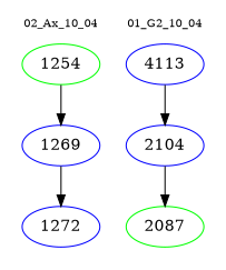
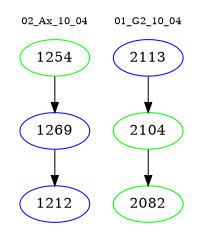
  digraph {
    node [color=blue]
    edge [color=black]
    n1 [label=1269]
    n2 [color=green label=1254]
-   n3 [label=1272]
-   n4 [label=2104]
-   n5 [color=green label=2087]
-   n6 [label=4113]
+   n3 [label=1212]
+   n4 [color=green label=2104]
+   n5 [color=green label=2082]
+   n6 [label=2113]
    subgraph cluster_1 {
      color=white
      fontsize=10
      label="02_Ax_10_04"
      n1
      n2
      n3
    }
    subgraph cluster_2 {
      color=white
      fontsize=10
      label="01_G2_10_04"
      n4
      n5
      n6
    }
    n1 -> n3
    n2 -> n1
    n4 -> n5
    n6 -> n4
  }
